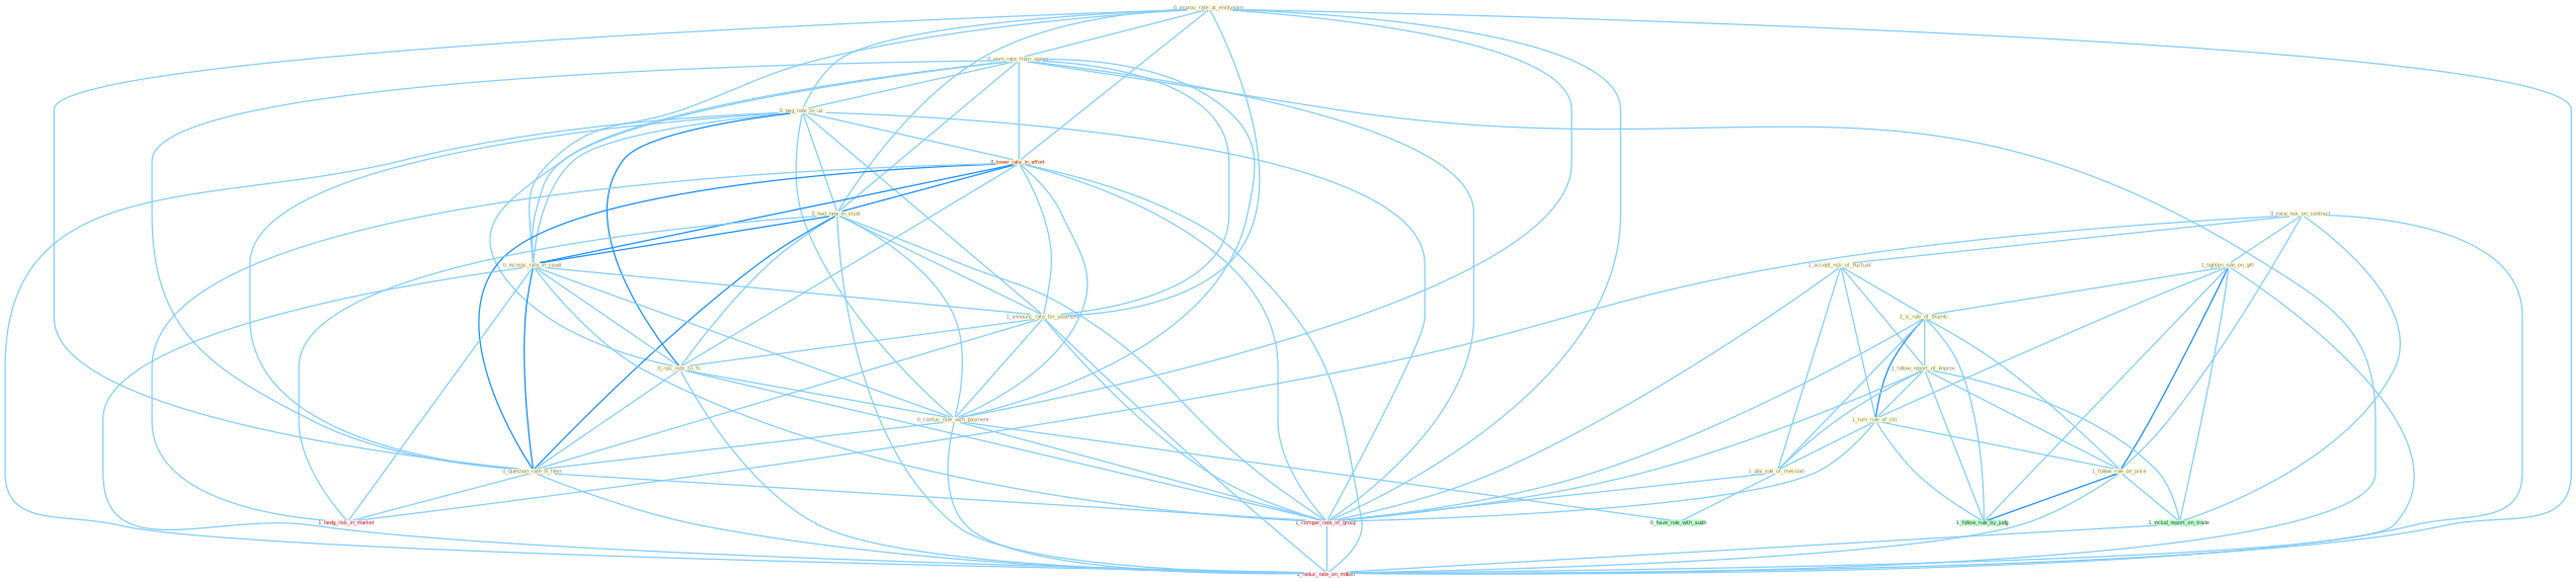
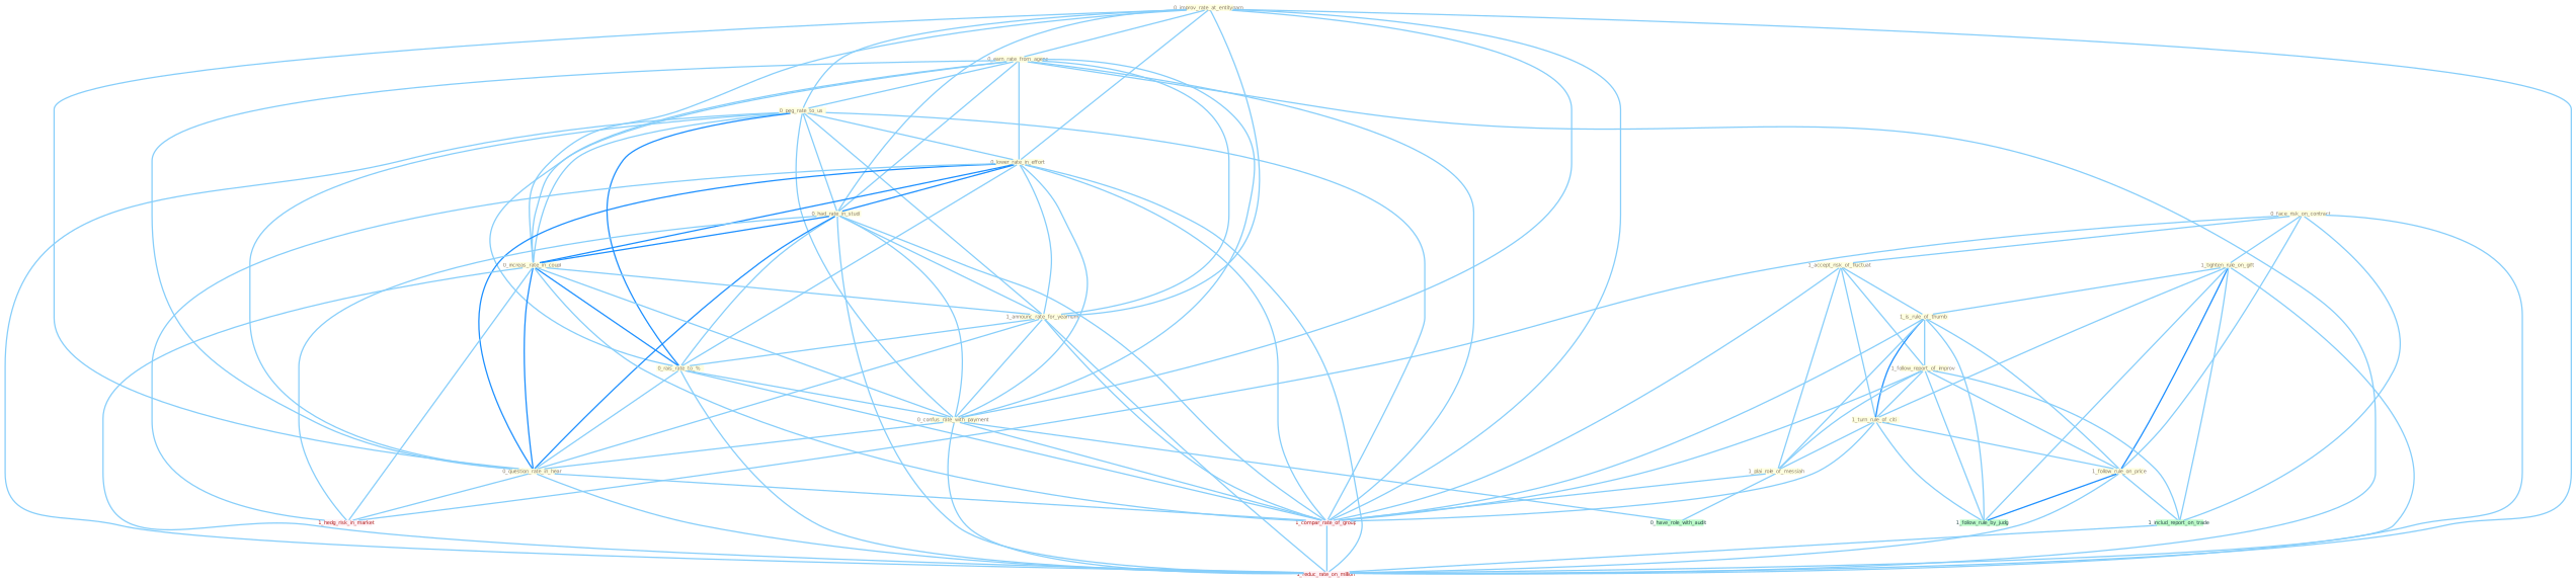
  graph {
    fontname="DejaVu Sans"
    node [color="#ffffe0" fixedsize=true fontcolor="#8b7d6b" fontname="DejaVu Sans" fontsize=4 shape=polygon style=filled]
    edge [color="#87cefa" fontname="DejaVu Sans" w=1]
    "0_face_risk_on_contract " [height=.06 width=.5]
    "0_improv_rate_at_entitynam " [height=.06 width=.5]
    "0_earn_rate_from_agenc " [height=.06 width=.5]
    "1_accept_risk_of_fluctuat " [height=.06 width=.5]
    "1_tighten_rule_on_gift " [height=.06 width=.5]
    "0_peg_rate_to_us " [height=.06 width=.5]
-   "0_lower_rate_in_effort " [fontcolor="#b22222" height=.06 width=.5]
+   "0_lower_rate_in_effort " [height=.06 width=.5]
    "0_had_rate_in_studi " [height=.06 width=.5]
    "0_increas_rate_in_coupl " [height=.06 width=.5]
    "1_is_rule_of_thumb " [height=.06 width=.5]
    "1_follow_report_of_improv " [height=.06 width=.5]
    "1_announc_rate_for_yearnum " [height=.06 width=.5]
    "0_rais_rate_to_% " [height=.06 width=.5]
    "0_confus_rate_with_payment " [height=.06 width=.5]
    "1_turn_rule_of_citi " [height=.06 width=.5]
    "1_plai_role_of_messiah " [height=.06 width=.5]
    "1_follow_rule_on_price " [height=.06 width=.5]
    "0_question_rate_in_hear " [height=.06 width=.5]
    "1_compar_rate_of_group " [color="#fff0f5" fontcolor="#b22222" height=.06 width=.5]
    "1_hedg_risk_in_market " [color="#fff0f5" fontcolor="#b22222" height=.06 width=.5]
    "1_reduc_rate_on_million " [color="#fff0f5" fontcolor="#b22222" height=.06 width=.5]
    "1_includ_report_on_trade " [color="#BDFCC9" fontcolor="#2f4f4f" height=.06 width=.5]
    "1_follow_rule_by_judg " [color="#BDFCC9" fontcolor="#2f4f4f" height=.06 width=.5]
    "0_have_role_with_audit " [color="#BDFCC9" fontcolor="#2f4f4f" height=.06 width=.5]
    subgraph sub_1 {
      "0_face_risk_on_contract "
      "0_improv_rate_at_entitynam "
      "0_earn_rate_from_agenc "
      "1_accept_risk_of_fluctuat "
      "1_tighten_rule_on_gift "
      "0_peg_rate_to_us "
      "0_lower_rate_in_effort "
      "0_had_rate_in_studi "
      "0_increas_rate_in_coupl "
      "1_is_rule_of_thumb "
      "1_follow_report_of_improv "
      "1_announc_rate_for_yearnum "
      "0_rais_rate_to_% "
      "0_confus_rate_with_payment "
      "1_turn_rule_of_citi "
      "1_plai_role_of_messiah "
      "1_follow_rule_on_price "
      "0_question_rate_in_hear "
    }
    subgraph sub_2 {
      "1_compar_rate_of_group "
      "1_hedg_risk_in_market "
      "1_reduc_rate_on_million "
    }
    "0_face_risk_on_contract " -- "1_accept_risk_of_fluctuat "
    "0_face_risk_on_contract " -- "1_tighten_rule_on_gift "
    "0_face_risk_on_contract " -- "1_follow_rule_on_price "
    "0_face_risk_on_contract " -- "1_hedg_risk_in_market "
    "0_face_risk_on_contract " -- "1_reduc_rate_on_million "
    "0_face_risk_on_contract " -- "1_includ_report_on_trade "
    "0_improv_rate_at_entitynam " -- "0_earn_rate_from_agenc "
    "0_improv_rate_at_entitynam " -- "0_peg_rate_to_us "
    "0_improv_rate_at_entitynam " -- "0_lower_rate_in_effort "
    "0_improv_rate_at_entitynam " -- "0_had_rate_in_studi "
    "0_improv_rate_at_entitynam " -- "0_increas_rate_in_coupl "
    "0_improv_rate_at_entitynam " -- "1_announc_rate_for_yearnum "
    "0_improv_rate_at_entitynam " -- "0_confus_rate_with_payment "
    "0_improv_rate_at_entitynam " -- "0_question_rate_in_hear "
    "0_improv_rate_at_entitynam " -- "1_compar_rate_of_group "
    "0_improv_rate_at_entitynam " -- "1_reduc_rate_on_million "
    "0_earn_rate_from_agenc " -- "0_peg_rate_to_us "
    "0_earn_rate_from_agenc " -- "0_lower_rate_in_effort "
    "0_earn_rate_from_agenc " -- "0_had_rate_in_studi "
    "0_earn_rate_from_agenc " -- "0_increas_rate_in_coupl "
    "0_earn_rate_from_agenc " -- "1_announc_rate_for_yearnum "
    "0_earn_rate_from_agenc " -- "0_rais_rate_to_% "
    "0_earn_rate_from_agenc " -- "0_confus_rate_with_payment "
    "0_earn_rate_from_agenc " -- "0_question_rate_in_hear "
    "0_earn_rate_from_agenc " -- "1_compar_rate_of_group "
    "0_earn_rate_from_agenc " -- "1_reduc_rate_on_million "
    "1_accept_risk_of_fluctuat " -- "1_is_rule_of_thumb "
    "1_accept_risk_of_fluctuat " -- "1_follow_report_of_improv "
    "1_accept_risk_of_fluctuat " -- "1_turn_rule_of_citi "
    "1_accept_risk_of_fluctuat " -- "1_plai_role_of_messiah "
    "1_accept_risk_of_fluctuat " -- "1_compar_rate_of_group "
    "1_tighten_rule_on_gift " -- "1_is_rule_of_thumb "
    "1_tighten_rule_on_gift " -- "1_turn_rule_of_citi "
    "1_tighten_rule_on_gift " -- "1_follow_rule_on_price " [color="#1e90ff" w=2]
    "1_tighten_rule_on_gift " -- "1_reduc_rate_on_million "
    "1_tighten_rule_on_gift " -- "1_includ_report_on_trade "
    "1_tighten_rule_on_gift " -- "1_follow_rule_by_judg "
    "0_peg_rate_to_us " -- "0_lower_rate_in_effort "
    "0_peg_rate_to_us " -- "0_had_rate_in_studi "
    "0_peg_rate_to_us " -- "0_increas_rate_in_coupl "
    "0_peg_rate_to_us " -- "1_announc_rate_for_yearnum "
    "0_peg_rate_to_us " -- "0_rais_rate_to_% " [color="#1e90ff" w=2]
    "0_peg_rate_to_us " -- "0_confus_rate_with_payment "
    "0_peg_rate_to_us " -- "0_question_rate_in_hear "
    "0_peg_rate_to_us " -- "1_compar_rate_of_group "
    "0_peg_rate_to_us " -- "1_reduc_rate_on_million "
    "0_lower_rate_in_effort " -- "0_had_rate_in_studi " [color="#1e90ff" w=2]
    "0_lower_rate_in_effort " -- "0_increas_rate_in_coupl " [color="#1e90ff" w=2]
    "0_lower_rate_in_effort " -- "1_announc_rate_for_yearnum "
    "0_lower_rate_in_effort " -- "0_rais_rate_to_% "
    "0_lower_rate_in_effort " -- "0_confus_rate_with_payment "
    "0_lower_rate_in_effort " -- "0_question_rate_in_hear " [color="#1e90ff" w=2]
    "0_lower_rate_in_effort " -- "1_compar_rate_of_group "
    "0_lower_rate_in_effort " -- "1_hedg_risk_in_market "
    "0_lower_rate_in_effort " -- "1_reduc_rate_on_million "
    "0_had_rate_in_studi " -- "0_increas_rate_in_coupl " [color="#1e90ff" w=2]
    "0_had_rate_in_studi " -- "1_announc_rate_for_yearnum "
    "0_had_rate_in_studi " -- "0_rais_rate_to_% "
    "0_had_rate_in_studi " -- "0_confus_rate_with_payment "
    "0_had_rate_in_studi " -- "0_question_rate_in_hear " [color="#1e90ff" w=2]
    "0_had_rate_in_studi " -- "1_compar_rate_of_group "
    "0_had_rate_in_studi " -- "1_hedg_risk_in_market "
    "0_had_rate_in_studi " -- "1_reduc_rate_on_million "
    "0_increas_rate_in_coupl " -- "1_announc_rate_for_yearnum "
-   "0_increas_rate_in_coupl " -- "0_rais_rate_to_% "
+   "0_increas_rate_in_coupl " -- "0_rais_rate_to_% " [color="#1e90ff"]
    "0_increas_rate_in_coupl " -- "0_confus_rate_with_payment "
    "0_increas_rate_in_coupl " -- "0_question_rate_in_hear " [color="#1e90ff" w=2]
    "0_increas_rate_in_coupl " -- "1_compar_rate_of_group "
    "0_increas_rate_in_coupl " -- "1_hedg_risk_in_market "
    "0_increas_rate_in_coupl " -- "1_reduc_rate_on_million "
    "1_is_rule_of_thumb " -- "1_follow_report_of_improv "
    "1_is_rule_of_thumb " -- "1_turn_rule_of_citi " [color="#1e90ff" w=2]
    "1_is_rule_of_thumb " -- "1_plai_role_of_messiah "
    "1_is_rule_of_thumb " -- "1_follow_rule_on_price "
    "1_is_rule_of_thumb " -- "1_compar_rate_of_group "
    "1_is_rule_of_thumb " -- "1_follow_rule_by_judg "
    "1_follow_report_of_improv " -- "1_turn_rule_of_citi "
    "1_follow_report_of_improv " -- "1_plai_role_of_messiah "
    "1_follow_report_of_improv " -- "1_follow_rule_on_price "
    "1_follow_report_of_improv " -- "1_compar_rate_of_group "
    "1_follow_report_of_improv " -- "1_includ_report_on_trade "
    "1_follow_report_of_improv " -- "1_follow_rule_by_judg "
    "1_announc_rate_for_yearnum " -- "0_rais_rate_to_% "
    "1_announc_rate_for_yearnum " -- "0_confus_rate_with_payment "
    "1_announc_rate_for_yearnum " -- "0_question_rate_in_hear "
    "1_announc_rate_for_yearnum " -- "1_compar_rate_of_group "
    "1_announc_rate_for_yearnum " -- "1_reduc_rate_on_million "
    "0_rais_rate_to_% " -- "0_confus_rate_with_payment "
    "0_rais_rate_to_% " -- "0_question_rate_in_hear "
    "0_rais_rate_to_% " -- "1_compar_rate_of_group "
    "0_rais_rate_to_% " -- "1_reduc_rate_on_million "
    "0_confus_rate_with_payment " -- "0_question_rate_in_hear "
    "0_confus_rate_with_payment " -- "1_compar_rate_of_group "
    "0_confus_rate_with_payment " -- "1_reduc_rate_on_million "
    "0_confus_rate_with_payment " -- "0_have_role_with_audit "
    "1_turn_rule_of_citi " -- "1_plai_role_of_messiah "
    "1_turn_rule_of_citi " -- "1_follow_rule_on_price "
    "1_turn_rule_of_citi " -- "1_compar_rate_of_group "
    "1_turn_rule_of_citi " -- "1_follow_rule_by_judg "
    "1_plai_role_of_messiah " -- "1_compar_rate_of_group "
    "1_plai_role_of_messiah " -- "0_have_role_with_audit "
    "1_follow_rule_on_price " -- "1_reduc_rate_on_million "
    "1_follow_rule_on_price " -- "1_includ_report_on_trade "
    "1_follow_rule_on_price " -- "1_follow_rule_by_judg " [color="#1e90ff" w=2]
    "0_question_rate_in_hear " -- "1_compar_rate_of_group "
    "0_question_rate_in_hear " -- "1_hedg_risk_in_market "
    "0_question_rate_in_hear " -- "1_reduc_rate_on_million "
    "1_compar_rate_of_group " -- "1_reduc_rate_on_million "
    "1_includ_report_on_trade " -- "1_reduc_rate_on_million "
  }
